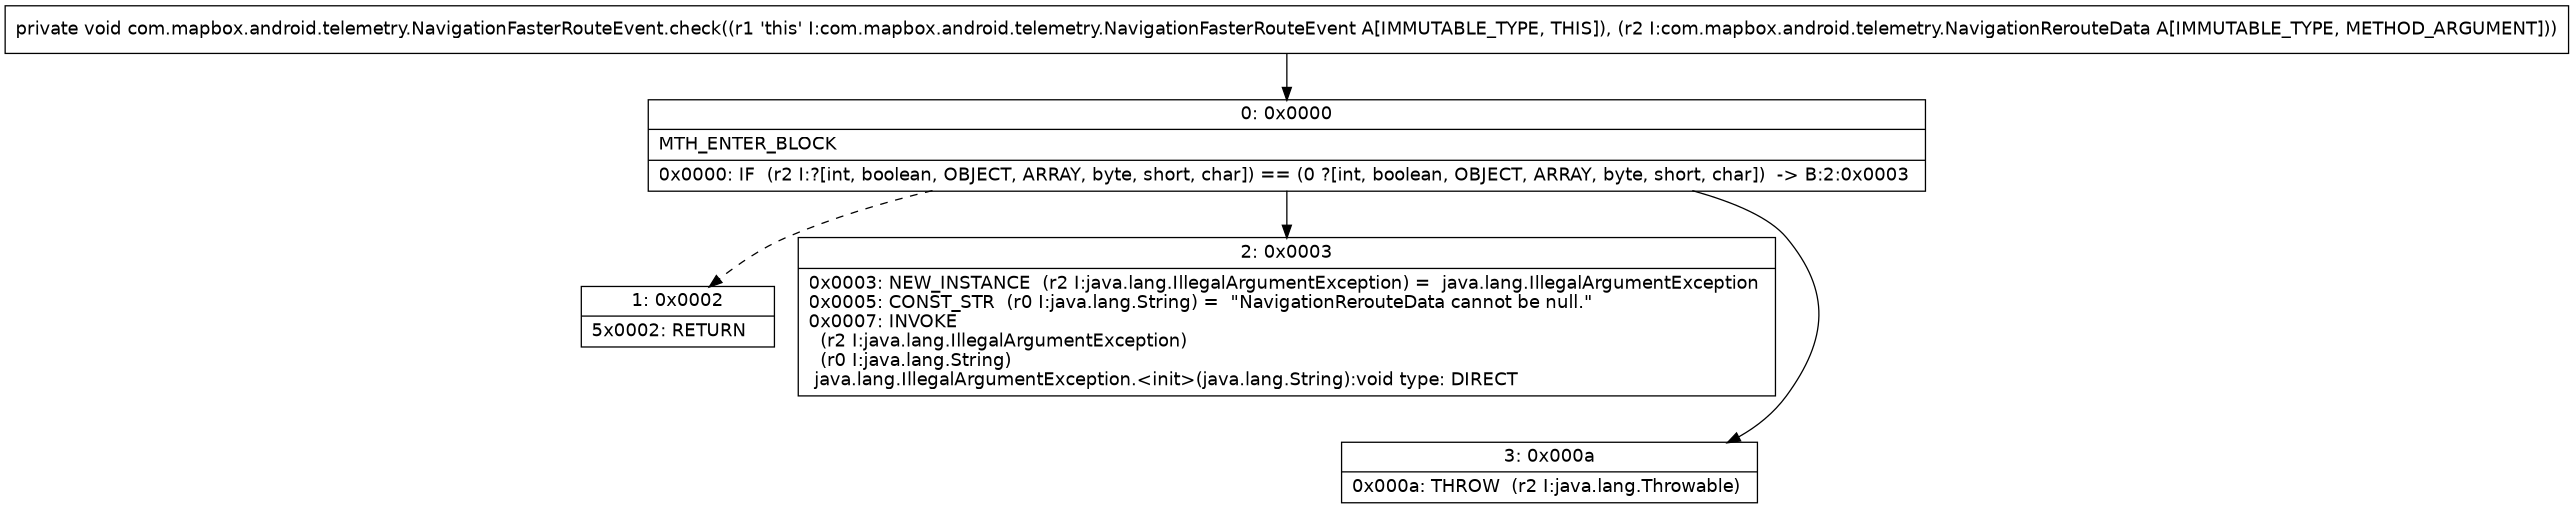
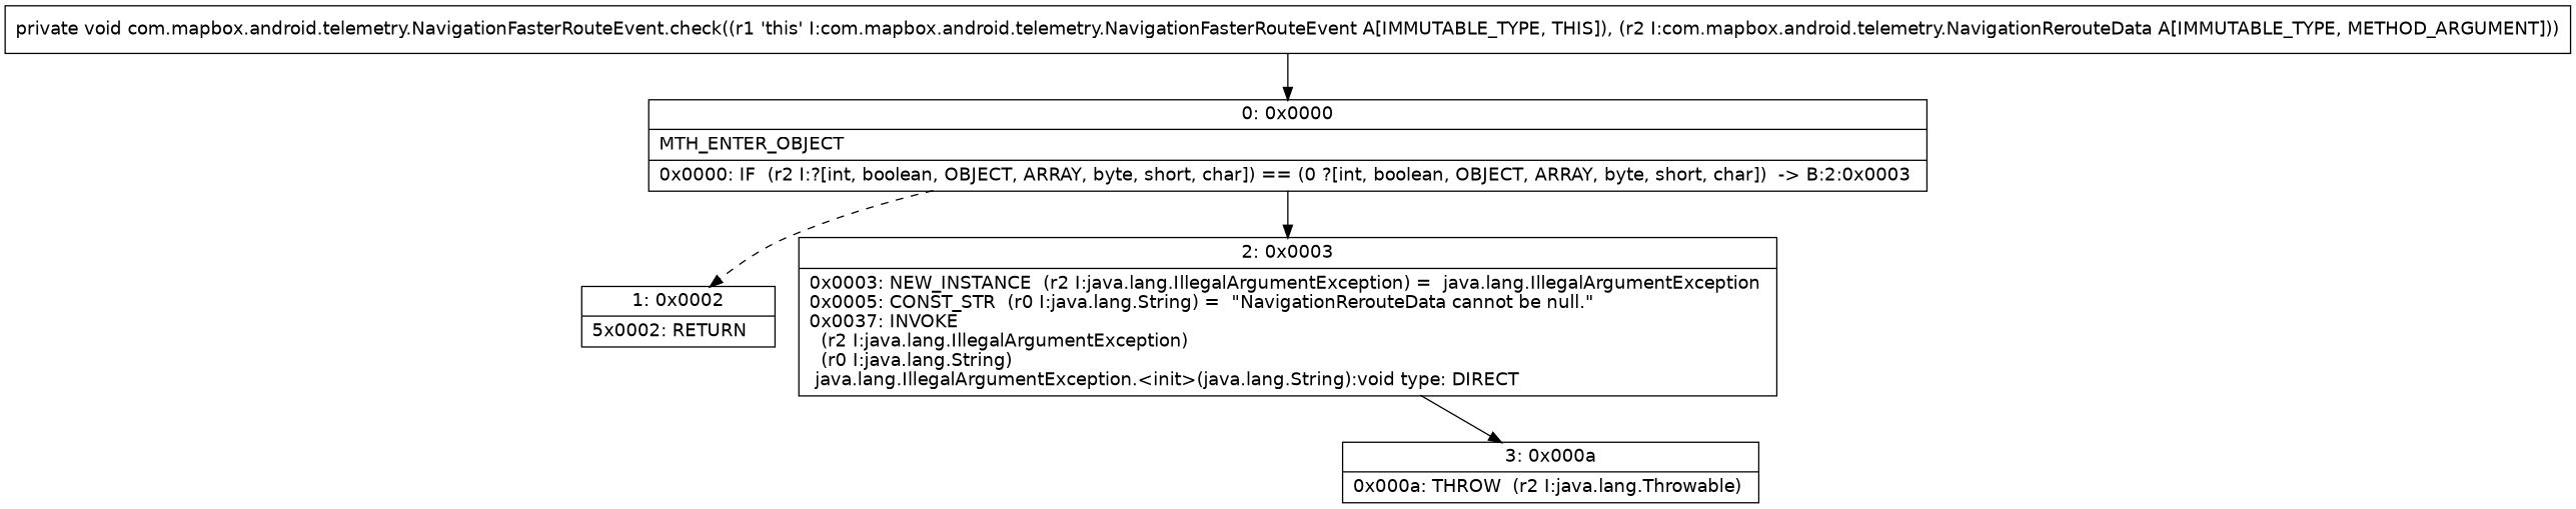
  digraph {
    fontname="DejaVu Sans"
    node [fontname="DejaVu Sans" shape=record]
    edge [fontname="DejaVu Sans"]
-   n1 [label="{0\:\ 0x0000|MTH_ENTER_BLOCK\l|0x0000: IF  (r2 I:?[int, boolean, OBJECT, ARRAY, byte, short, char]) == (0 ?[int, boolean, OBJECT, ARRAY, byte, short, char])  \-\> B:2:0x0003 \l}"]
+   n1 [label="{0\:\ 0x0000|MTH_ENTER_OBJECT\l|0x0000: IF  (r2 I:?[int, boolean, OBJECT, ARRAY, byte, short, char]) == (0 ?[int, boolean, OBJECT, ARRAY, byte, short, char])  \-\> B:2:0x0003 \l}"]
    n2 [label="{1\:\ 0x0002|5x0002: RETURN   \l}"]
-   n3 [label="{2\:\ 0x0003|0x0003: NEW_INSTANCE  (r2 I:java.lang.IllegalArgumentException) =  java.lang.IllegalArgumentException \l0x0005: CONST_STR  (r0 I:java.lang.String) =  \"NavigationRerouteData cannot be null.\" \l0x0007: INVOKE  \l  (r2 I:java.lang.IllegalArgumentException)\l  (r0 I:java.lang.String)\l java.lang.IllegalArgumentException.\<init\>(java.lang.String):void type: DIRECT \l}"]
+   n3 [label="{2\:\ 0x0003|0x0003: NEW_INSTANCE  (r2 I:java.lang.IllegalArgumentException) =  java.lang.IllegalArgumentException \l0x0005: CONST_STR  (r0 I:java.lang.String) =  \"NavigationRerouteData cannot be null.\" \l0x0037: INVOKE  \l  (r2 I:java.lang.IllegalArgumentException)\l  (r0 I:java.lang.String)\l java.lang.IllegalArgumentException.\<init\>(java.lang.String):void type: DIRECT \l}"]
    n4 [label="{3\:\ 0x000a|0x000a: THROW  (r2 I:java.lang.Throwable) \l}"]
    n5 [label="{private void com.mapbox.android.telemetry.NavigationFasterRouteEvent.check((r1 'this' I:com.mapbox.android.telemetry.NavigationFasterRouteEvent A[IMMUTABLE_TYPE, THIS]), (r2 I:com.mapbox.android.telemetry.NavigationRerouteData A[IMMUTABLE_TYPE, METHOD_ARGUMENT])) }"]
    n1 -> n2 [style=dashed]
    n1 -> n3
-   n1 -> n4
+   n3 -> n4
    n5 -> n1
  }
